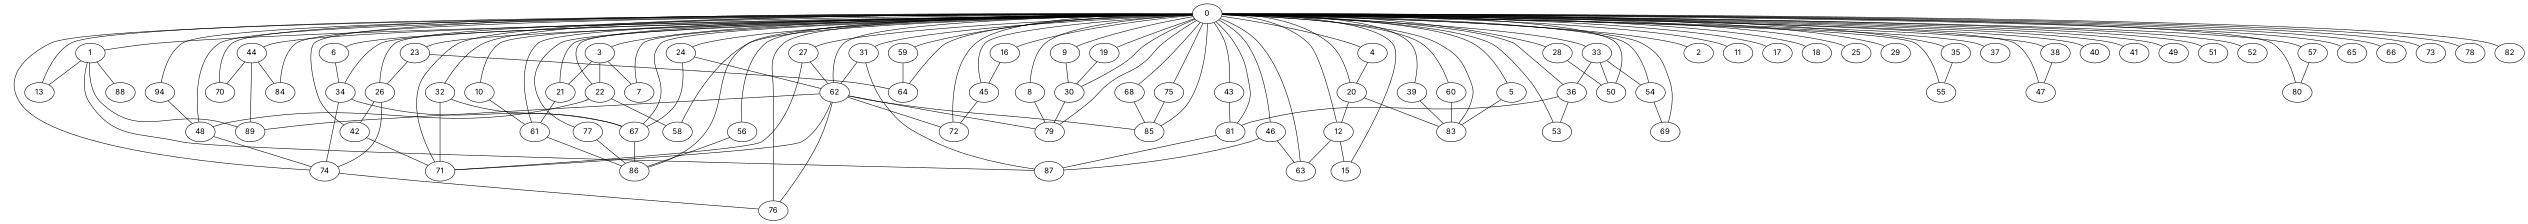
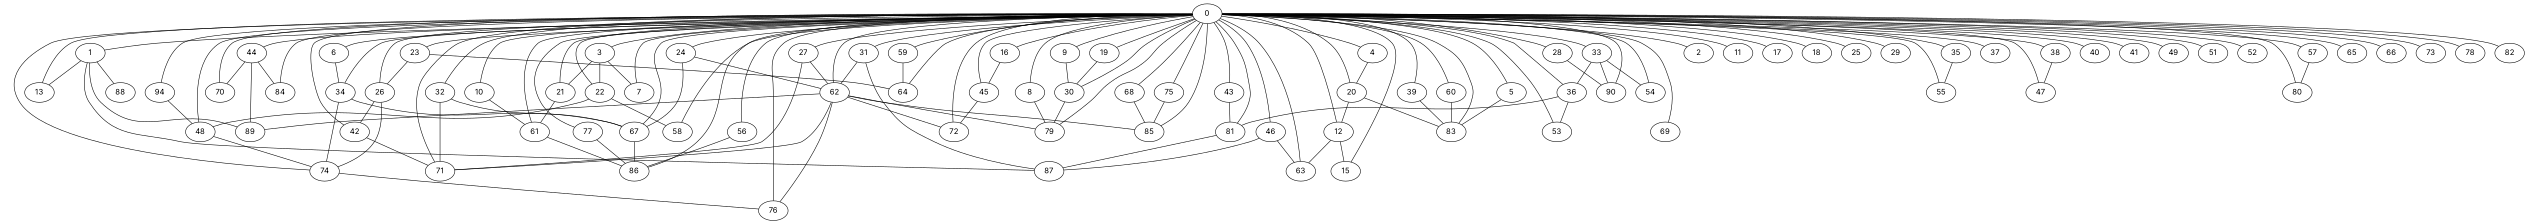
  graph {
    fontname=Inter
    node [fontname=Inter]
    edge [fontname=Inter]
    0
    1
    2
    3
    4
    5
    6
    7
    8
    9
    10
    11
    12
    13
    n15 [label=94]
    15
    16
    17
    18
    19
    20
    21
    22
    23
    24
    25
    26
    27
    28
    29
    30
    31
    32
    33
    34
    35
    36
    37
    38
    39
    40
    41
    42
    43
    44
    45
    46
    47
    48
    49
-   50
+   50 [label=90]
    51
    52
    53
    54
    55
    56
    57
    58
    59
    60
    61
    62
    63
    64
    65
    66
    67
    68
    69
    70
    71
    72
    73
    74
    75
    76
    77
    78
    79
    80
    81
    82
    83
    84
    85
    86
    88
    89
    87
    0 -- 1
    0 -- 2
    0 -- 3
    0 -- 4
    0 -- 5
    0 -- 6
    0 -- 7
    0 -- 8
    0 -- 9
    0 -- 10
    0 -- 11
    0 -- 12
    0 -- 13
    0 -- n15
    0 -- 15
    0 -- 16
    0 -- 17
    0 -- 18
    0 -- 19
    0 -- 20
    0 -- 21
    0 -- 22
    0 -- 23
    0 -- 24
    0 -- 25
    0 -- 26
    0 -- 27
    0 -- 28
    0 -- 29
    0 -- 30
    0 -- 31
    0 -- 32
    0 -- 33
    0 -- 34
    0 -- 35
    0 -- 36
    0 -- 37
    0 -- 38
    0 -- 39
    0 -- 40
    0 -- 41
    0 -- 42
    0 -- 43
    0 -- 44
    0 -- 45
    0 -- 46
    0 -- 47
    0 -- 48
    0 -- 49
    0 -- 50
    0 -- 51
    0 -- 52
    0 -- 53
    0 -- 54
    0 -- 55
    0 -- 56
    0 -- 57
    0 -- 58
    0 -- 59
    0 -- 60
    0 -- 61
    0 -- 62
    0 -- 63
    0 -- 64
    0 -- 65
    0 -- 66
    0 -- 67
    0 -- 68
    0 -- 69
    0 -- 70
    0 -- 71
    0 -- 72
    0 -- 73
    0 -- 74
    0 -- 75
    0 -- 76
    0 -- 77
    0 -- 78
    0 -- 79
    0 -- 80
    0 -- 81
    0 -- 82
    0 -- 83
    0 -- 84
    0 -- 85
    0 -- 86
    1 -- 13
    1 -- 88
    1 -- 89
    1 -- 87
    3 -- 7
    3 -- 21
    3 -- 22
    4 -- 20
    5 -- 83
    6 -- 34
    8 -- 79
    9 -- 30
    10 -- 61
    12 -- 15
    12 -- 63
    n15 -- 48
    16 -- 45
    19 -- 30
    20 -- 12
    20 -- 83
    21 -- 61
    22 -- 48
    22 -- 58
    23 -- 26
    23 -- 64
    24 -- 62
    24 -- 67
    26 -- 42
    26 -- 74
    27 -- 62
    27 -- 71
    28 -- 50
    30 -- 79
    31 -- 62
    31 -- 87
    32 -- 67
    32 -- 71
    33 -- 36
    33 -- 50
    33 -- 54
    34 -- 67
    34 -- 74
    35 -- 55
    36 -- 53
    36 -- 81
    38 -- 47
    39 -- 83
    42 -- 71
    43 -- 81
    44 -- 70
    44 -- 84
    44 -- 89
    45 -- 72
    46 -- 63
    46 -- 87
    48 -- 74
-   54 -- 69
    56 -- 86
    57 -- 80
    59 -- 64
    60 -- 83
    61 -- 86
    62 -- 71
    62 -- 72
    62 -- 76
    62 -- 79
    62 -- 85
    62 -- 89
    67 -- 86
    68 -- 85
    74 -- 76
    75 -- 85
    77 -- 86
    81 -- 87
  }
